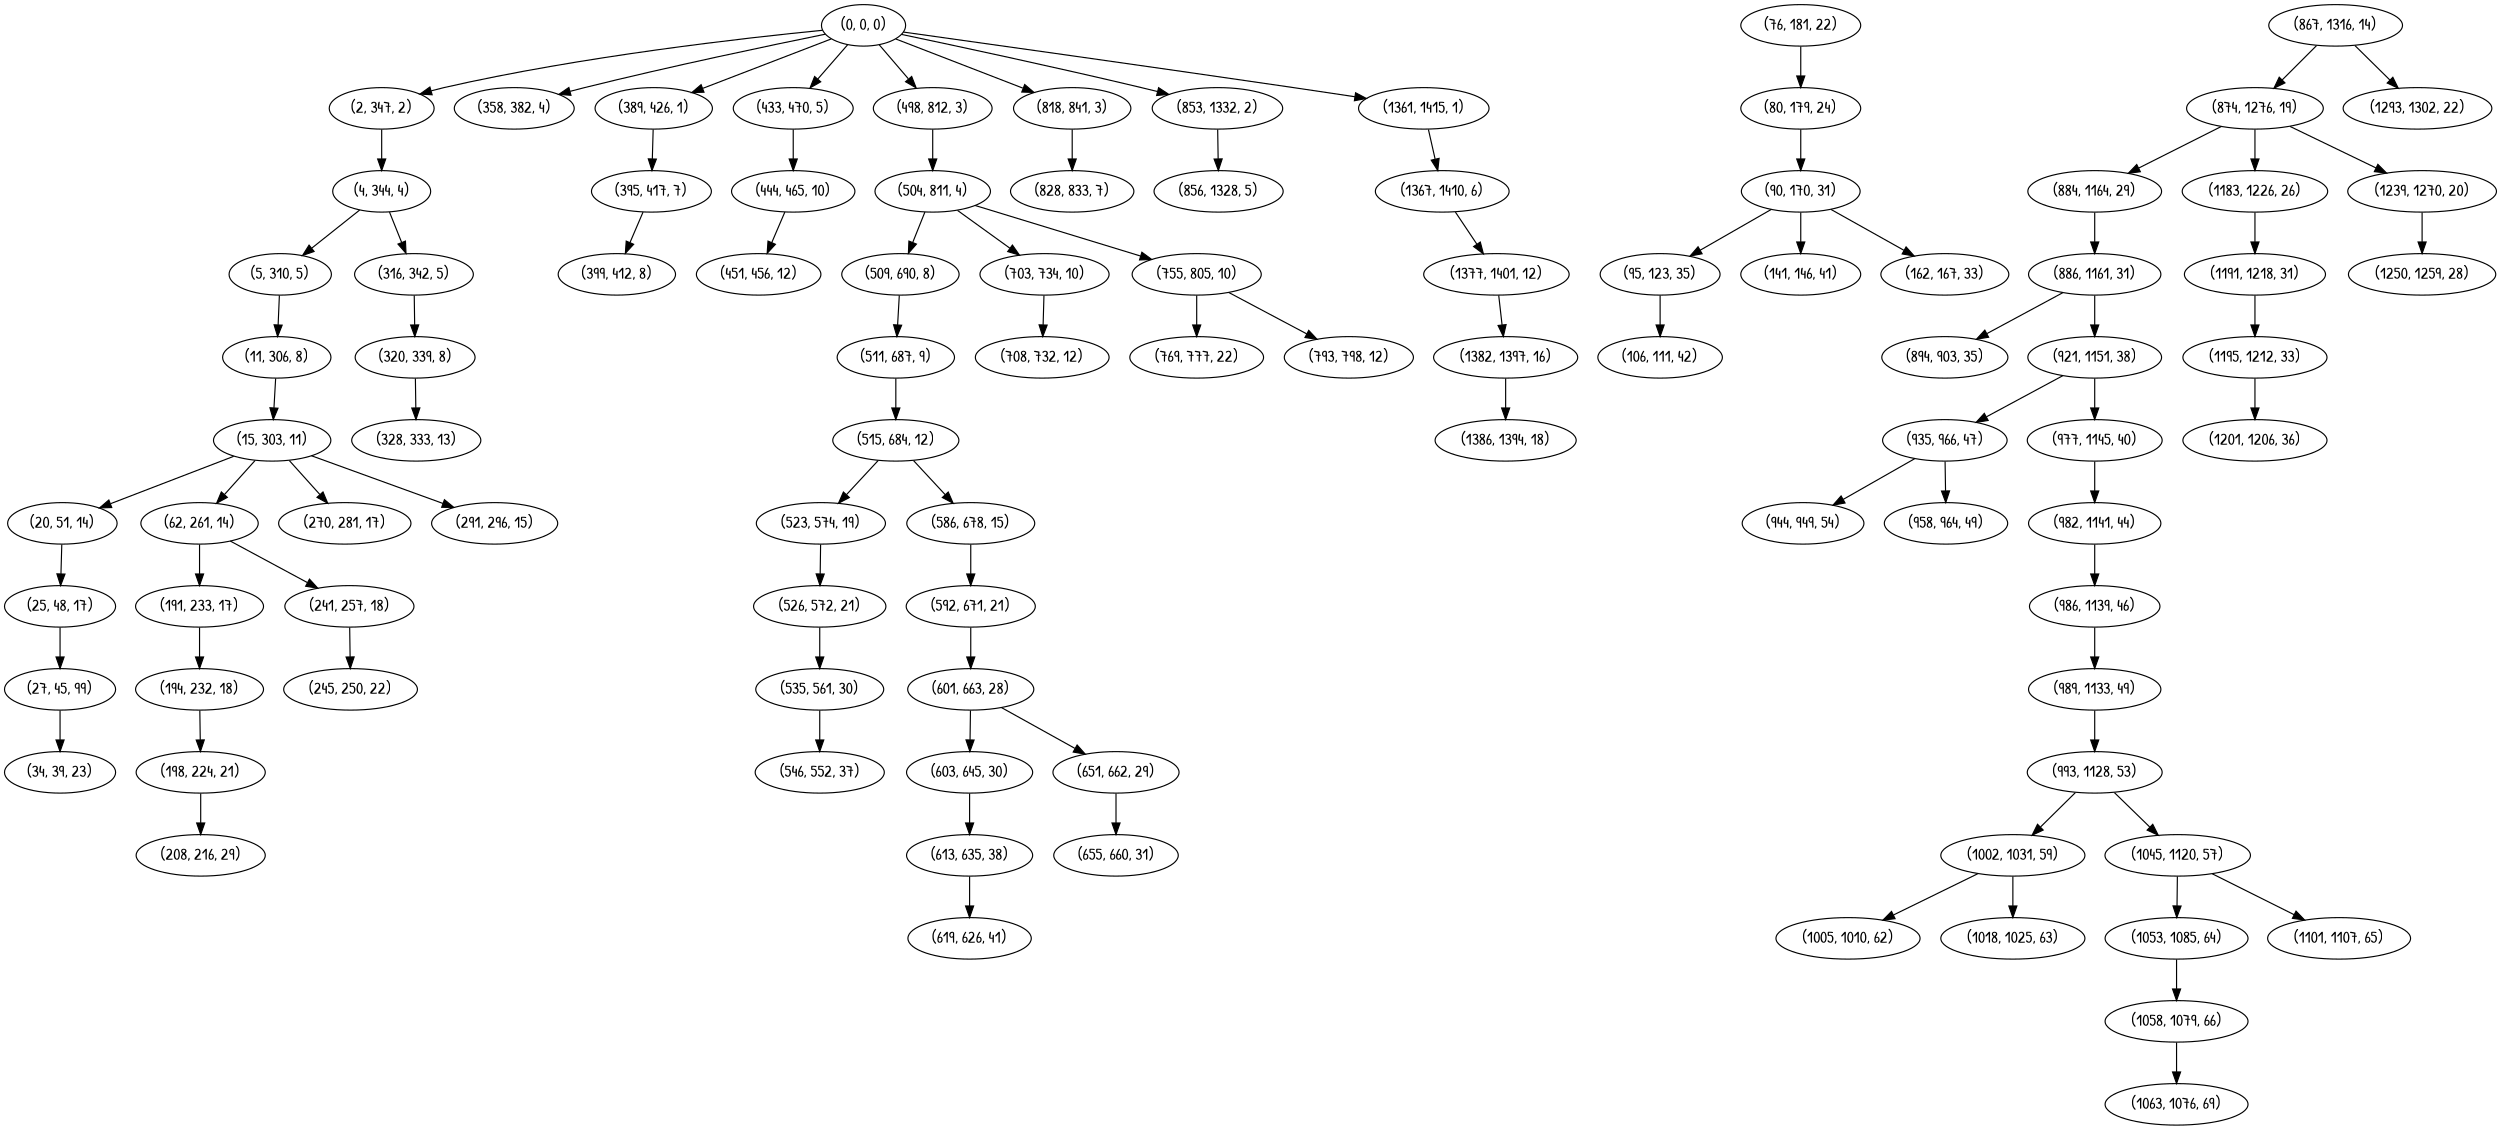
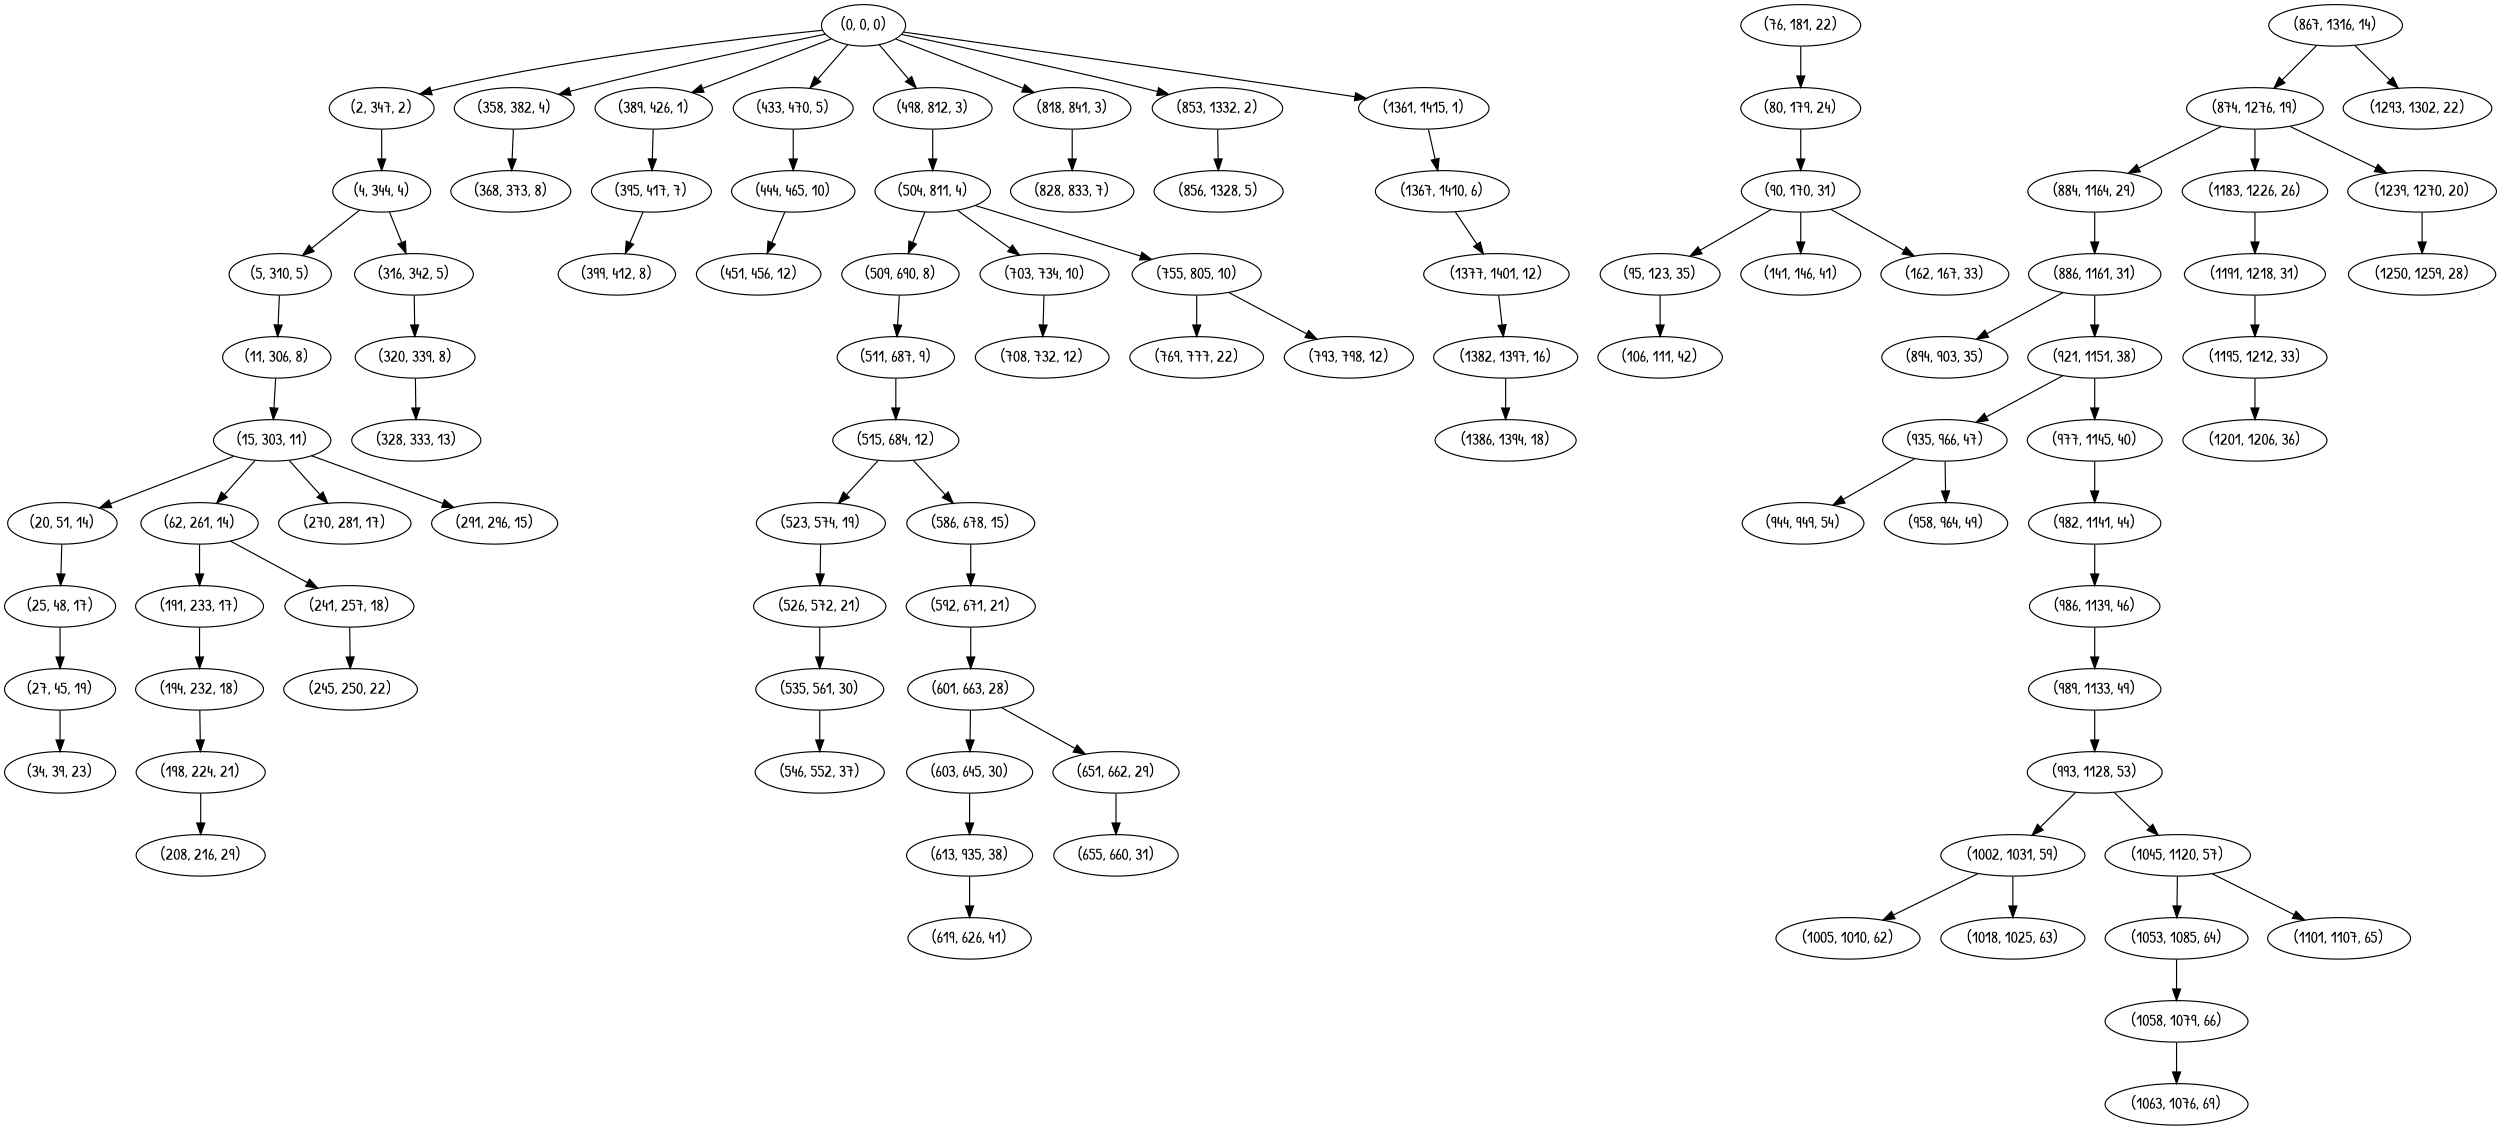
  digraph {
    fontname="Patrick Hand"
    node [fontname="Patrick Hand"]
    edge [fontname="Patrick Hand"]
    "(0, 0, 0)"
    "(2, 347, 2)"
    "(358, 382, 4)"
    "(389, 426, 1)"
    "(433, 470, 5)"
    "(498, 812, 3)"
    "(818, 841, 3)"
    "(853, 1332, 2)"
    "(1361, 1415, 1)"
    "(4, 344, 4)"
+   "(368, 373, 8)"
    "(395, 417, 7)"
    "(444, 465, 10)"
    "(504, 811, 4)"
    "(828, 833, 7)"
    "(856, 1328, 5)"
    "(1367, 1410, 6)"
    "(5, 310, 5)"
    "(316, 342, 5)"
    "(11, 306, 8)"
    "(320, 339, 8)"
    "(15, 303, 11)"
    "(20, 51, 14)"
    "(62, 261, 14)"
    "(270, 281, 17)"
    "(291, 296, 15)"
    "(25, 48, 17)"
    "(191, 233, 17)"
    "(241, 257, 18)"
-   "(27, 45, 19)" [label="(27, 45, 99)"]
+   "(27, 45, 19)"
    "(34, 39, 23)"
    "(76, 181, 22)"
    "(80, 179, 24)"
    "(194, 232, 18)"
    "(245, 250, 22)"
    "(90, 170, 31)"
    "(95, 123, 35)"
    "(141, 146, 41)"
    "(162, 167, 33)"
    "(106, 111, 42)"
    "(198, 224, 21)"
    "(208, 216, 29)"
    "(328, 333, 13)"
    "(399, 412, 8)"
    "(451, 456, 12)"
    "(509, 690, 8)"
    "(703, 734, 10)"
    "(755, 805, 10)"
    "(511, 687, 9)"
    "(708, 732, 12)"
    "(769, 777, 22)"
    "(793, 798, 12)"
    "(515, 684, 12)"
    "(523, 574, 19)"
    "(586, 678, 15)"
    "(526, 572, 21)"
    "(592, 671, 21)"
    "(535, 561, 30)"
    "(546, 552, 37)"
    "(601, 663, 28)"
    "(603, 645, 30)"
    "(651, 662, 29)"
-   "(613, 635, 38)"
+   "(613, 635, 38)" [label="(613, 935, 38)"]
    "(655, 660, 31)"
    "(619, 626, 41)"
    "(867, 1316, 14)"
    "(874, 1276, 19)"
    "(1293, 1302, 22)"
    "(884, 1164, 29)"
    "(1183, 1226, 26)"
    "(1239, 1270, 20)"
    "(886, 1161, 31)"
    "(1191, 1218, 31)"
    "(1250, 1259, 28)"
    "(894, 903, 35)"
    "(921, 1151, 38)"
    "(935, 966, 47)"
    "(977, 1145, 40)"
    "(944, 949, 54)"
    "(958, 964, 49)"
    "(982, 1141, 44)"
    "(986, 1139, 46)"
    "(989, 1133, 49)"
    "(993, 1128, 53)"
    "(1002, 1031, 59)"
    "(1045, 1120, 57)"
    "(1005, 1010, 62)"
    "(1018, 1025, 63)"
    "(1053, 1085, 64)"
    "(1101, 1107, 65)"
    "(1058, 1079, 66)"
    "(1063, 1076, 69)"
    "(1195, 1212, 33)"
    "(1201, 1206, 36)"
    "(1377, 1401, 12)"
    "(1382, 1397, 16)"
    "(1386, 1394, 18)"
    "(0, 0, 0)" -> "(2, 347, 2)"
    "(0, 0, 0)" -> "(358, 382, 4)"
    "(0, 0, 0)" -> "(389, 426, 1)"
    "(0, 0, 0)" -> "(433, 470, 5)"
    "(0, 0, 0)" -> "(498, 812, 3)"
    "(0, 0, 0)" -> "(818, 841, 3)"
    "(0, 0, 0)" -> "(853, 1332, 2)"
    "(0, 0, 0)" -> "(1361, 1415, 1)"
    "(2, 347, 2)" -> "(4, 344, 4)"
+   "(358, 382, 4)" -> "(368, 373, 8)"
    "(389, 426, 1)" -> "(395, 417, 7)"
    "(433, 470, 5)" -> "(444, 465, 10)"
    "(498, 812, 3)" -> "(504, 811, 4)"
    "(818, 841, 3)" -> "(828, 833, 7)"
    "(853, 1332, 2)" -> "(856, 1328, 5)"
    "(1361, 1415, 1)" -> "(1367, 1410, 6)"
    "(4, 344, 4)" -> "(5, 310, 5)"
    "(4, 344, 4)" -> "(316, 342, 5)"
    "(395, 417, 7)" -> "(399, 412, 8)"
    "(444, 465, 10)" -> "(451, 456, 12)"
    "(504, 811, 4)" -> "(509, 690, 8)"
    "(504, 811, 4)" -> "(703, 734, 10)"
    "(504, 811, 4)" -> "(755, 805, 10)"
    "(1367, 1410, 6)" -> "(1377, 1401, 12)"
    "(5, 310, 5)" -> "(11, 306, 8)"
    "(316, 342, 5)" -> "(320, 339, 8)"
    "(11, 306, 8)" -> "(15, 303, 11)"
    "(320, 339, 8)" -> "(328, 333, 13)"
    "(15, 303, 11)" -> "(20, 51, 14)"
    "(15, 303, 11)" -> "(62, 261, 14)"
    "(15, 303, 11)" -> "(270, 281, 17)"
    "(15, 303, 11)" -> "(291, 296, 15)"
    "(20, 51, 14)" -> "(25, 48, 17)"
    "(62, 261, 14)" -> "(191, 233, 17)"
    "(62, 261, 14)" -> "(241, 257, 18)"
    "(25, 48, 17)" -> "(27, 45, 19)"
    "(191, 233, 17)" -> "(194, 232, 18)"
    "(241, 257, 18)" -> "(245, 250, 22)"
    "(27, 45, 19)" -> "(34, 39, 23)"
    "(76, 181, 22)" -> "(80, 179, 24)"
    "(80, 179, 24)" -> "(90, 170, 31)"
    "(194, 232, 18)" -> "(198, 224, 21)"
    "(90, 170, 31)" -> "(95, 123, 35)"
    "(90, 170, 31)" -> "(141, 146, 41)"
    "(90, 170, 31)" -> "(162, 167, 33)"
    "(95, 123, 35)" -> "(106, 111, 42)"
    "(198, 224, 21)" -> "(208, 216, 29)"
    "(509, 690, 8)" -> "(511, 687, 9)"
    "(703, 734, 10)" -> "(708, 732, 12)"
    "(755, 805, 10)" -> "(769, 777, 22)"
    "(755, 805, 10)" -> "(793, 798, 12)"
    "(511, 687, 9)" -> "(515, 684, 12)"
    "(515, 684, 12)" -> "(523, 574, 19)"
    "(515, 684, 12)" -> "(586, 678, 15)"
    "(523, 574, 19)" -> "(526, 572, 21)"
    "(586, 678, 15)" -> "(592, 671, 21)"
    "(526, 572, 21)" -> "(535, 561, 30)"
    "(592, 671, 21)" -> "(601, 663, 28)"
    "(535, 561, 30)" -> "(546, 552, 37)"
    "(601, 663, 28)" -> "(603, 645, 30)"
    "(601, 663, 28)" -> "(651, 662, 29)"
    "(603, 645, 30)" -> "(613, 635, 38)"
    "(651, 662, 29)" -> "(655, 660, 31)"
    "(613, 635, 38)" -> "(619, 626, 41)"
    "(867, 1316, 14)" -> "(874, 1276, 19)"
    "(867, 1316, 14)" -> "(1293, 1302, 22)"
    "(874, 1276, 19)" -> "(884, 1164, 29)"
    "(874, 1276, 19)" -> "(1183, 1226, 26)"
    "(874, 1276, 19)" -> "(1239, 1270, 20)"
    "(884, 1164, 29)" -> "(886, 1161, 31)"
    "(1183, 1226, 26)" -> "(1191, 1218, 31)"
    "(1239, 1270, 20)" -> "(1250, 1259, 28)"
    "(886, 1161, 31)" -> "(894, 903, 35)"
    "(886, 1161, 31)" -> "(921, 1151, 38)"
    "(1191, 1218, 31)" -> "(1195, 1212, 33)"
    "(921, 1151, 38)" -> "(935, 966, 47)"
    "(921, 1151, 38)" -> "(977, 1145, 40)"
    "(935, 966, 47)" -> "(944, 949, 54)"
    "(935, 966, 47)" -> "(958, 964, 49)"
    "(977, 1145, 40)" -> "(982, 1141, 44)"
    "(982, 1141, 44)" -> "(986, 1139, 46)"
    "(986, 1139, 46)" -> "(989, 1133, 49)"
    "(989, 1133, 49)" -> "(993, 1128, 53)"
    "(993, 1128, 53)" -> "(1002, 1031, 59)"
    "(993, 1128, 53)" -> "(1045, 1120, 57)"
    "(1002, 1031, 59)" -> "(1005, 1010, 62)"
    "(1002, 1031, 59)" -> "(1018, 1025, 63)"
    "(1045, 1120, 57)" -> "(1053, 1085, 64)"
    "(1045, 1120, 57)" -> "(1101, 1107, 65)"
    "(1053, 1085, 64)" -> "(1058, 1079, 66)"
    "(1058, 1079, 66)" -> "(1063, 1076, 69)"
    "(1195, 1212, 33)" -> "(1201, 1206, 36)"
    "(1377, 1401, 12)" -> "(1382, 1397, 16)"
    "(1382, 1397, 16)" -> "(1386, 1394, 18)"
  }
